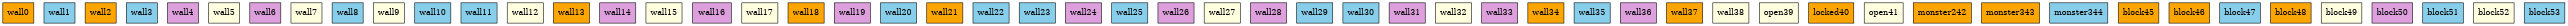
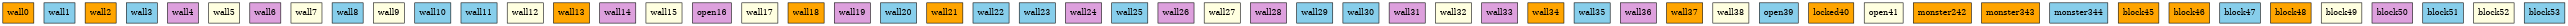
  graph {
    node [shape=box style=filled fillcolor=skyblue]
    wall0 [fillcolor=orange]
    wall1
    wall2 [fillcolor=orange]
    wall3
    wall4 [fillcolor=plum]
    wall5 [fillcolor=lightyellow]
    wall6 [fillcolor=plum]
    wall7 [fillcolor=lightyellow]
    wall8
    wall9 [fillcolor=lightyellow]
    wall10
    wall11
    wall12 [fillcolor=lightyellow]
    wall13 [fillcolor=orange]
    wall14 [fillcolor=plum]
    wall15 [fillcolor=lightyellow]
-   wall16 [fillcolor=plum]
+   wall16 [fillcolor=plum label=open16]
    wall17 [fillcolor=lightyellow]
    wall18 [fillcolor=orange]
    wall19 [fillcolor=plum]
    wall20
    wall21 [fillcolor=orange]
    wall22
    wall23
    wall24 [fillcolor=plum]
    wall25
    wall26 [fillcolor=plum]
    wall27 [fillcolor=lightyellow]
    wall28 [fillcolor=plum]
    wall29
    wall30
    wall31 [fillcolor=plum]
    wall32 [fillcolor=lightyellow]
    wall33 [fillcolor=plum]
    wall34 [fillcolor=orange]
    wall35
    wall36 [fillcolor=plum]
    wall37 [fillcolor=orange]
    wall38 [fillcolor=lightyellow]
-   open39 [fillcolor=lightyellow]
+   open39
    locked40 [fillcolor=orange]
    open41 [fillcolor=lightyellow]
    monster242 [fillcolor=orange]
    monster343 [fillcolor=orange]
    monster344
    block45 [fillcolor=orange]
    block46 [fillcolor=orange]
    block47
    block48 [fillcolor=orange]
    block49 [fillcolor=lightyellow]
    block50 [fillcolor=plum]
    block51
    block52 [fillcolor=lightyellow]
    block53
  }
